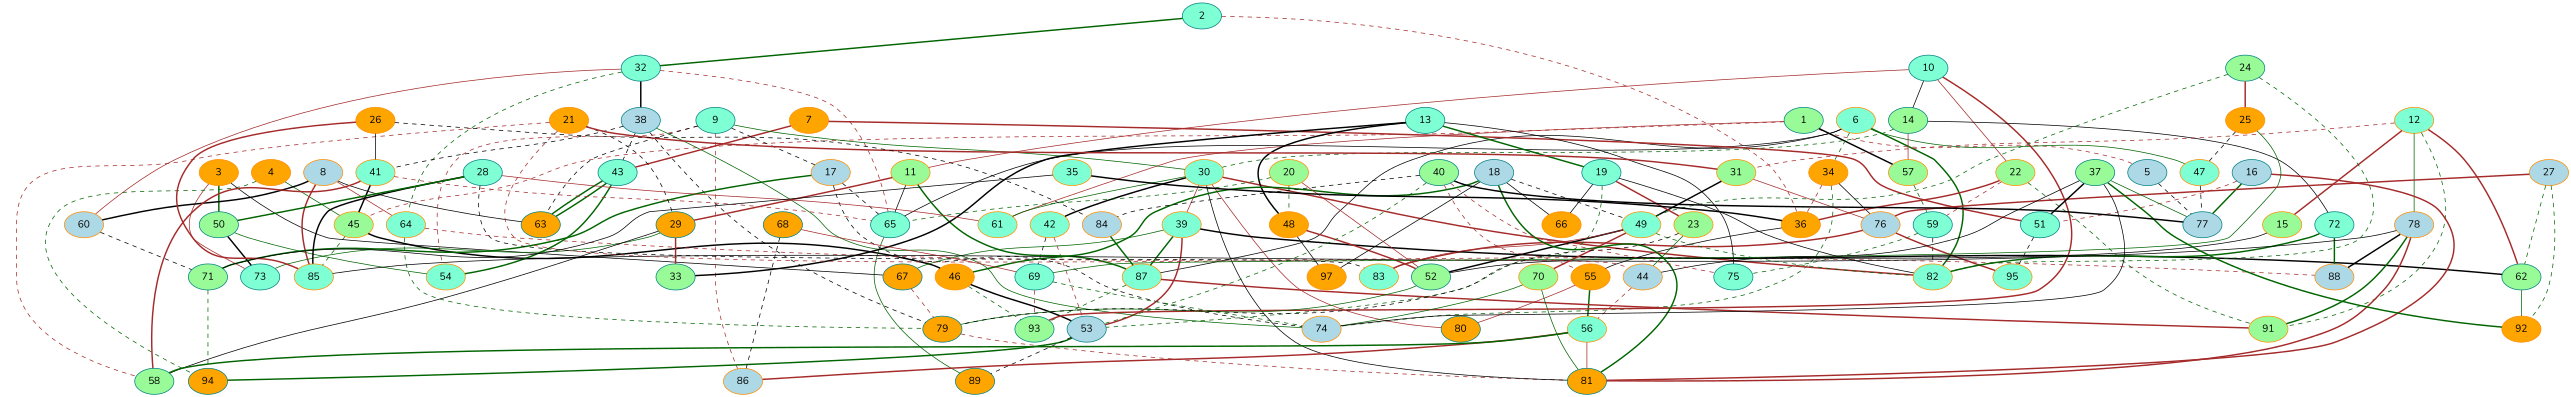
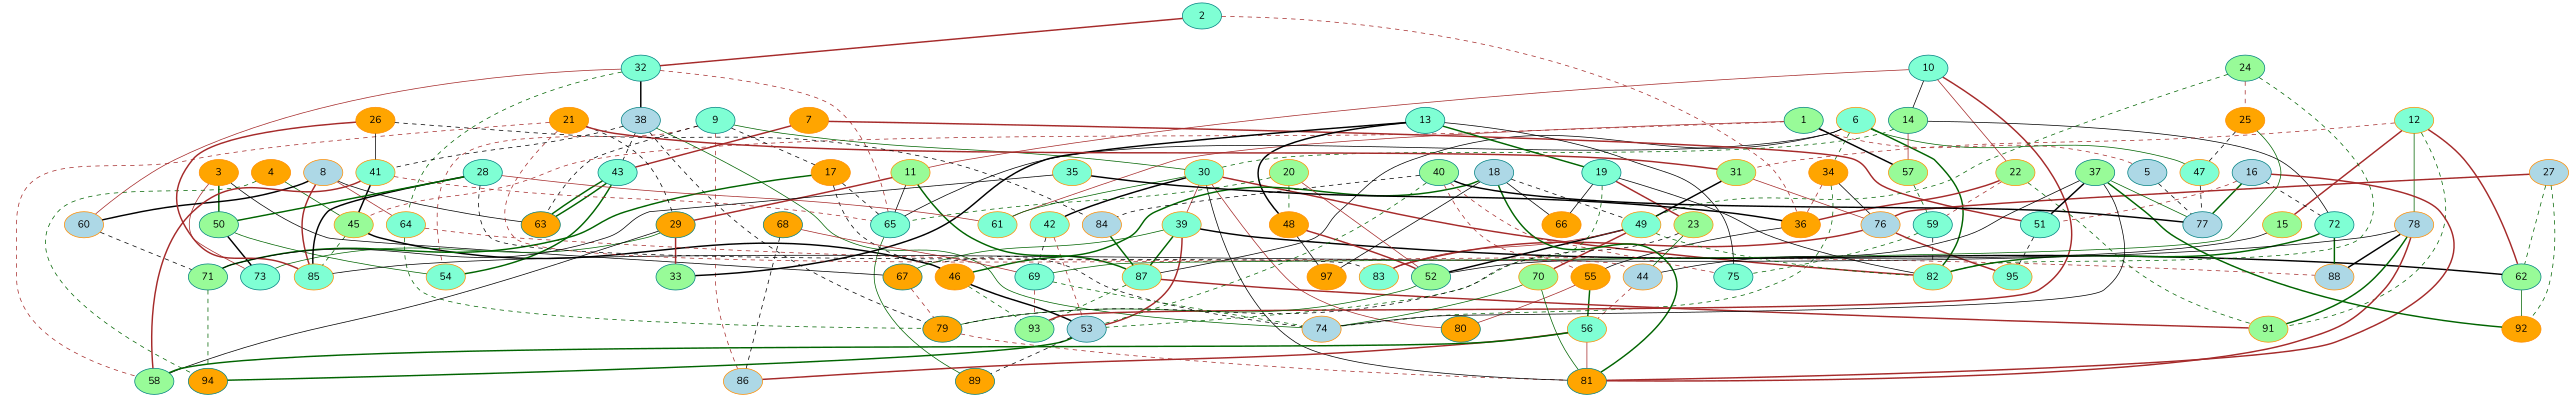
  graph {
    fontname=Nunito
    node [color=darkorange fillcolor=aquamarine fontname=Nunito style=filled]
    edge [color=black fontname=Nunito style=dashed]
    1 [color=teal fillcolor=palegreen]
    5 [color=teal fillcolor=lightblue]
    45 [fillcolor=palegreen]
    57 [fillcolor=palegreen]
    61
    77 [color=teal fillcolor=lightblue]
    85
    46 [fillcolor=orange]
    59 [color=teal]
    2 [color=teal]
    32 [color=teal]
    36 [fillcolor=orange]
    65 [color=teal]
    60 [fillcolor=lightblue]
    64
    38 [color=teal fillcolor=lightblue]
    55 [fillcolor=orange]
    3 [fillcolor=orange]
    50 [color=teal fillcolor=palegreen]
    67 [color=teal fillcolor=orange]
    73 [color=teal]
    54
    79 [color=teal fillcolor=orange]
    4 [fillcolor=orange]
    94 [color=teal fillcolor=orange]
    34 [fillcolor=orange]
    6
    47
    82
    87
    74 [fillcolor=lightblue]
    76 [fillcolor=lightblue]
    89 [color=teal fillcolor=orange]
    93 [color=teal fillcolor=palegreen]
    91 [fillcolor=palegreen]
    7 [fillcolor=orange]
    43 [color=teal]
    51 [color=teal]
    63 [color=teal fillcolor=orange]
    95
    8 [fillcolor=lightblue]
    71 [color=teal fillcolor=palegreen]
    88 [fillcolor=lightblue]
    9 [color=teal]
-   17 [fillcolor=lightblue]
+   17 [fillcolor=orange]
    30
    86 [fillcolor=lightblue]
    81 [color=teal fillcolor=orange]
    39
    42
    80 [color=teal fillcolor=orange]
    10 [color=teal]
    11 [fillcolor=palegreen]
    14 [color=teal fillcolor=palegreen]
    22 [fillcolor=palegreen]
    29 [color=teal fillcolor=orange]
    72 [color=teal]
    33 [color=teal fillcolor=palegreen]
    58 [color=teal fillcolor=palegreen]
    15 [fillcolor=palegreen]
    12
    31 [fillcolor=palegreen]
    62 [color=teal fillcolor=palegreen]
    78 [fillcolor=lightblue]
    52 [color=teal fillcolor=palegreen]
    49
    92 [fillcolor=orange]
    13 [color=teal]
    19 [color=teal]
    48 [fillcolor=orange]
    75 [color=teal]
    66 [fillcolor=orange]
    23 [fillcolor=palegreen]
    53 [color=teal fillcolor=lightblue]
    n75 [fillcolor=orange label=97]
    16 [color=teal fillcolor=lightblue]
    18 [color=teal fillcolor=lightblue]
    83
    70 [fillcolor=palegreen]
    44 [fillcolor=lightblue]
    20 [fillcolor=palegreen]
    21 [fillcolor=orange]
    56
    24 [color=teal fillcolor=palegreen]
    25 [fillcolor=orange]
    69 [color=teal]
    26 [fillcolor=orange]
    41
    84 [fillcolor=lightblue]
    27 [fillcolor=lightblue]
    28 [color=teal]
    35
    37 [color=teal fillcolor=palegreen]
    40 [color=teal fillcolor=palegreen]
    68 [color=teal fillcolor=orange]
    1 -- 5 [color=brown]
    1 -- 45 [color=brown]
    1 -- 57 [style=bold]
    1 -- 61 [color=brown style=solid]
    5 -- 77
    45 -- 85 [color=darkgreen]
    45 -- 46 [style=bold]
    57 -- 59 [color=darkgreen]
    46 -- 93 [color=darkgreen]
    46 -- 53 [style=bold]
    59 -- 82
    59 -- 75 [color=darkgreen]
-   2 -- 32 [color=darkgreen style=bold]
+   2 -- 32 [color=brown style=bold]
    2 -- 36 [color=brown]
    32 -- 65 [color=brown]
    32 -- 60 [color=brown style=solid]
    32 -- 64 [color=darkgreen]
    32 -- 38 [style=bold]
    36 -- 55 [style=solid]
    65 -- 89 [color=darkgreen style=solid]
    60 -- 71
    64 -- 79 [color=darkgreen]
    64 -- 88 [color=brown]
    38 -- 79
    38 -- 74 [color=darkgreen style=solid]
    38 -- 43
    38 -- 41
    55 -- 80 [color=brown style=solid]
    55 -- 56 [color=darkgreen style=bold]
    3 -- 50 [color=darkgreen style=bold]
    3 -- 67 [style=solid]
    3 -- 73 [color=brown style=solid]
    50 -- 73 [style=bold]
    50 -- 54 [color=darkgreen style=solid]
    67 -- 79 [color=brown]
    79 -- 81 [color=brown]
    4 -- 45 [color=darkgreen style=solid]
    4 -- 94 [color=darkgreen]
    34 -- 36 [color=brown]
    34 -- 74 [color=darkgreen]
    34 -- 76 [style=solid]
    6 -- 65 [style=solid]
    6 -- 34 [color=darkgreen]
    6 -- 47 [color=darkgreen style=solid]
    6 -- 82 [color=darkgreen style=bold]
    6 -- 87 [style=solid]
    47 -- 77
    87 -- 93 [color=darkgreen]
    87 -- 91 [color=brown style=bold]
    76 -- 95 [color=brown style=bold]
    76 -- 83 [color=brown style=bold]
    7 -- 43 [color=brown style=bold]
    7 -- 51 [color=brown style=bold]
    43 -- 54 [color=darkgreen style=bold]
    43 -- 63 [color=darkgreen style=bold]
    43 -- 63 [color=darkgreen style=bold]
    51 -- 95
    8 -- 85 [color=brown style=bold]
    8 -- 60 [style=bold]
    8 -- 64 [color=brown style=solid]
    8 -- 63 [style=solid]
    71 -- 94 [color=darkgreen]
    9 -- 54 [color=brown]
    9 -- 63
    9 -- 17
    9 -- 30 [color=darkgreen style=solid]
    9 -- 86 [color=brown]
    17 -- 65
    17 -- 74
    17 -- 71 [color=darkgreen style=bold]
    30 -- 61 [color=darkgreen style=solid]
    30 -- 82 [color=brown style=bold]
    30 -- 81 [style=solid]
    30 -- 39 [color=brown style=solid]
    30 -- 42 [style=bold]
    30 -- 80 [color=brown style=solid]
    39 -- 67 [color=darkgreen style=solid]
    39 -- 87 [color=darkgreen style=bold]
    39 -- 62 [style=bold]
    39 -- 53 [color=brown style=bold]
    42 -- 53 [color=brown]
    42 -- 69
    10 -- 93 [color=brown style=bold]
    10 -- 11 [color=brown style=solid]
    10 -- 14 [style=solid]
    10 -- 22 [color=brown style=solid]
    11 -- 65 [style=solid]
    11 -- 87 [color=darkgreen style=bold]
    11 -- 29 [color=brown style=bold]
    14 -- 57 [color=brown style=solid]
    14 -- 30 [color=darkgreen]
    14 -- 72 [style=solid]
    22 -- 59 [color=brown]
    22 -- 36 [color=brown style=bold]
    22 -- 91 [color=darkgreen]
    29 -- 73 [color=darkgreen style=solid]
    29 -- 33 [color=brown style=bold]
    29 -- 58 [style=solid]
    72 -- 82 [color=darkgreen style=bold]
    72 -- 88 [color=darkgreen style=bold]
    15 -- 52 [style=solid]
    12 -- 91 [color=darkgreen]
    12 -- 15 [color=brown style=bold]
    12 -- 31 [color=brown]
    12 -- 62 [color=brown style=bold]
    12 -- 78 [color=darkgreen style=solid]
    31 -- 76 [color=brown style=solid]
    31 -- 49 [style=bold]
    62 -- 92 [color=darkgreen style=solid]
    78 -- 85 [style=solid]
    78 -- 91 [color=darkgreen style=bold]
    78 -- 88 [style=bold]
    78 -- 81 [color=brown style=bold]
    52 -- 79 [color=darkgreen style=solid]
    49 -- 82 [color=darkgreen]
    49 -- 52 [style=bold]
    49 -- 83 [color=brown style=solid]
    49 -- 70 [color=brown style=bold]
    13 -- 33 [style=bold]
    13 -- 19 [color=darkgreen style=bold]
    13 -- 48 [style=bold]
    13 -- 75 [style=solid]
    19 -- 82 [style=solid]
    19 -- 66 [style=solid]
    19 -- 23 [color=brown style=bold]
    19 -- 53 [color=darkgreen]
    48 -- 52 [color=brown style=bold]
    48 -- n75 [style=solid]
    23 -- 79
    23 -- 44 [color=darkgreen style=solid]
    53 -- 94 [color=darkgreen style=bold]
    53 -- 89
    16 -- 77 [color=darkgreen style=bold]
    16 -- 51 [color=brown]
    16 -- 81 [color=brown style=bold]
+   16 -- 72
    18 -- 46 [color=darkgreen style=bold]
    18 -- 81 [color=darkgreen style=bold]
    18 -- 49
    18 -- 66 [style=solid]
    18 -- n75 [style=solid]
    70 -- 74 [color=darkgreen style=solid]
    70 -- 81 [color=darkgreen style=solid]
    44 -- 56 [color=brown]
    20 -- 65 [color=darkgreen]
    20 -- 52 [color=brown style=solid]
    20 -- 48 [color=darkgreen]
    21 -- 29
    21 -- 58 [color=brown]
    21 -- 31 [color=brown style=bold]
    21 -- 44 [color=brown]
    56 -- 86 [color=brown style=bold]
    56 -- 81 [color=brown style=solid]
    56 -- 58 [color=darkgreen style=bold]
    24 -- 82 [color=darkgreen]
    24 -- 49 [color=darkgreen]
-   24 -- 25 [color=brown style=bold]
+   24 -- 25 [color=brown]
    25 -- 47
    25 -- 69 [color=darkgreen style=solid]
    69 -- 74 [color=darkgreen]
    69 -- 93 [color=brown]
    26 -- 85 [color=brown style=bold]
    26 -- 41 [style=solid]
    26 -- 84
    41 -- 45 [style=bold]
    41 -- 65 [color=brown]
    41 -- 58 [color=brown style=bold]
    84 -- 87 [color=darkgreen style=bold]
    27 -- 76 [color=brown style=bold]
    27 -- 62 [color=darkgreen]
    27 -- 92 [color=darkgreen]
    28 -- 61 [color=brown style=solid]
    28 -- 85 [style=bold]
    28 -- 50 [color=darkgreen style=bold]
    28 -- 83
    35 -- 36 [style=bold]
    35 -- 71 [style=solid]
    37 -- 77 [color=darkgreen style=solid]
    37 -- 74 [style=solid]
    37 -- 51 [style=bold]
    37 -- 92 [color=darkgreen style=bold]
    37 -- 44 [style=solid]
    40 -- 77 [style=bold]
    40 -- 55 [color=brown]
    40 -- 75 [color=brown]
    40 -- 53 [color=darkgreen]
    40 -- 84
    68 -- 86
    68 -- 69 [color=brown style=solid]
  }
